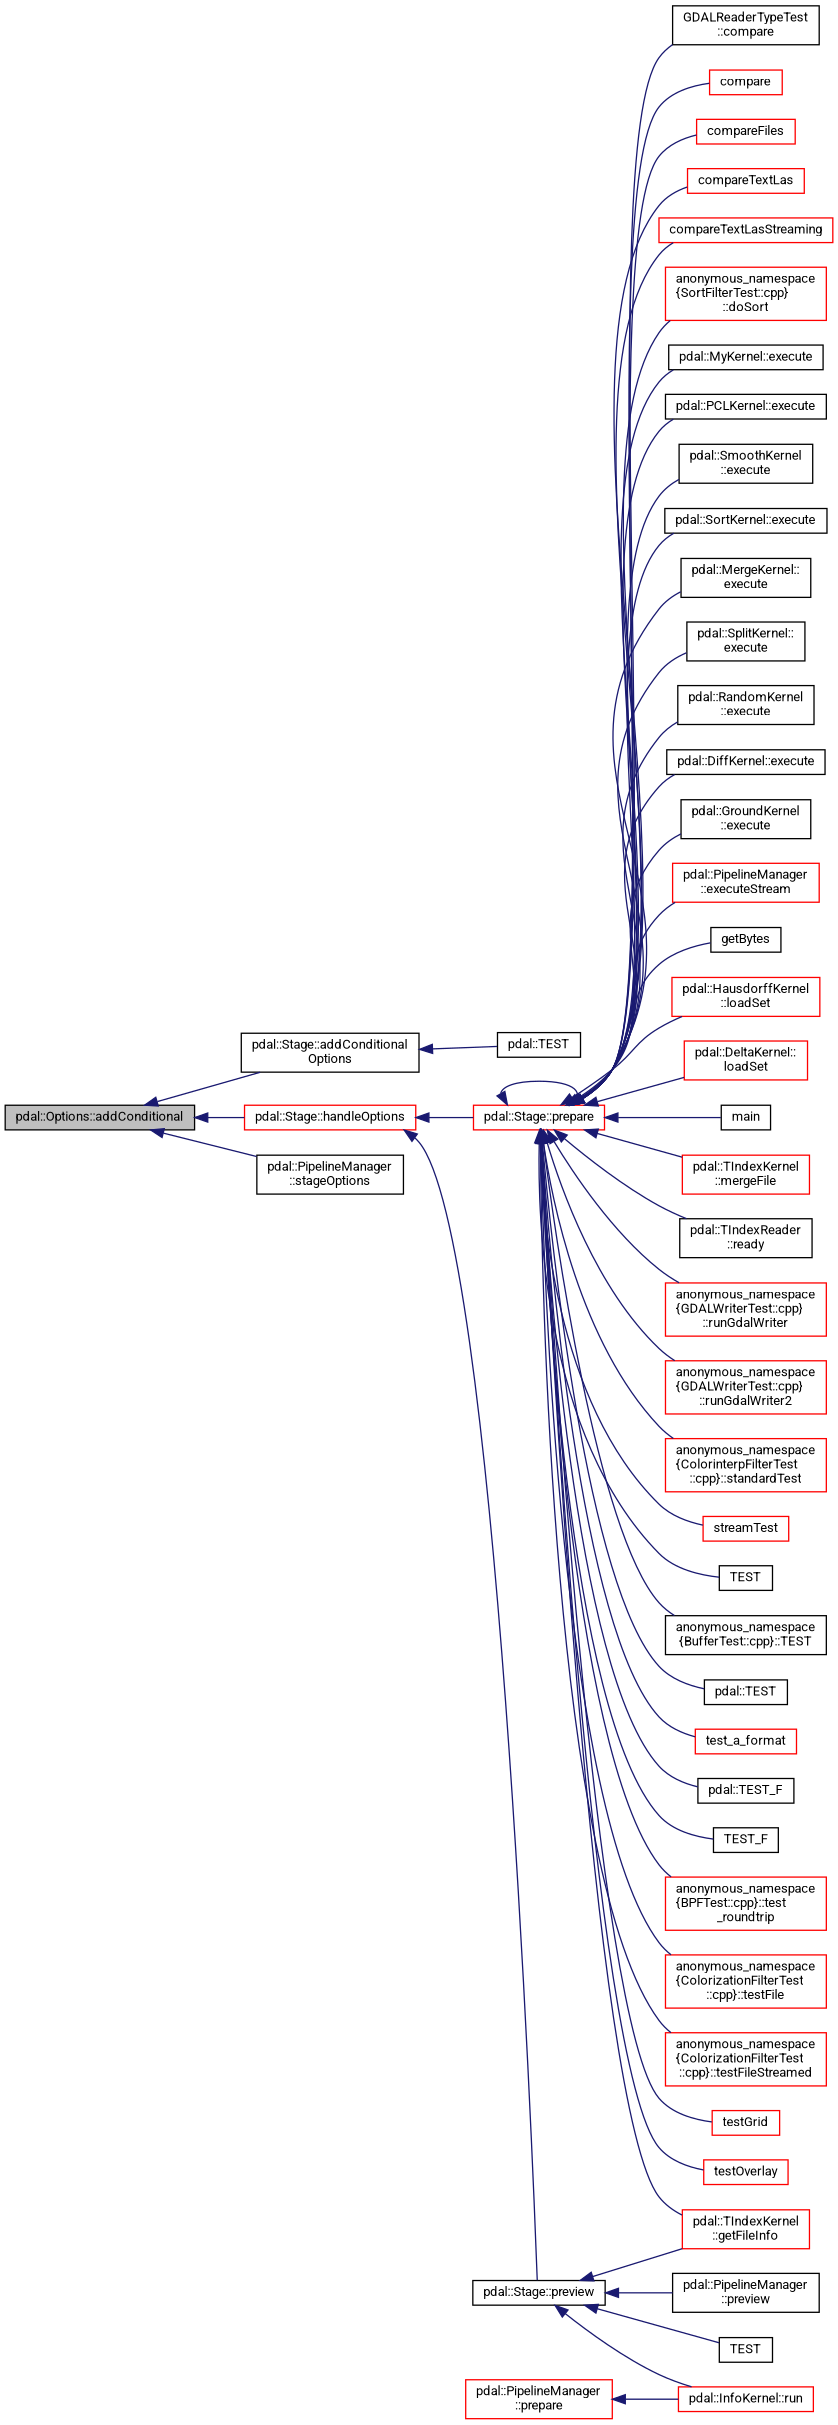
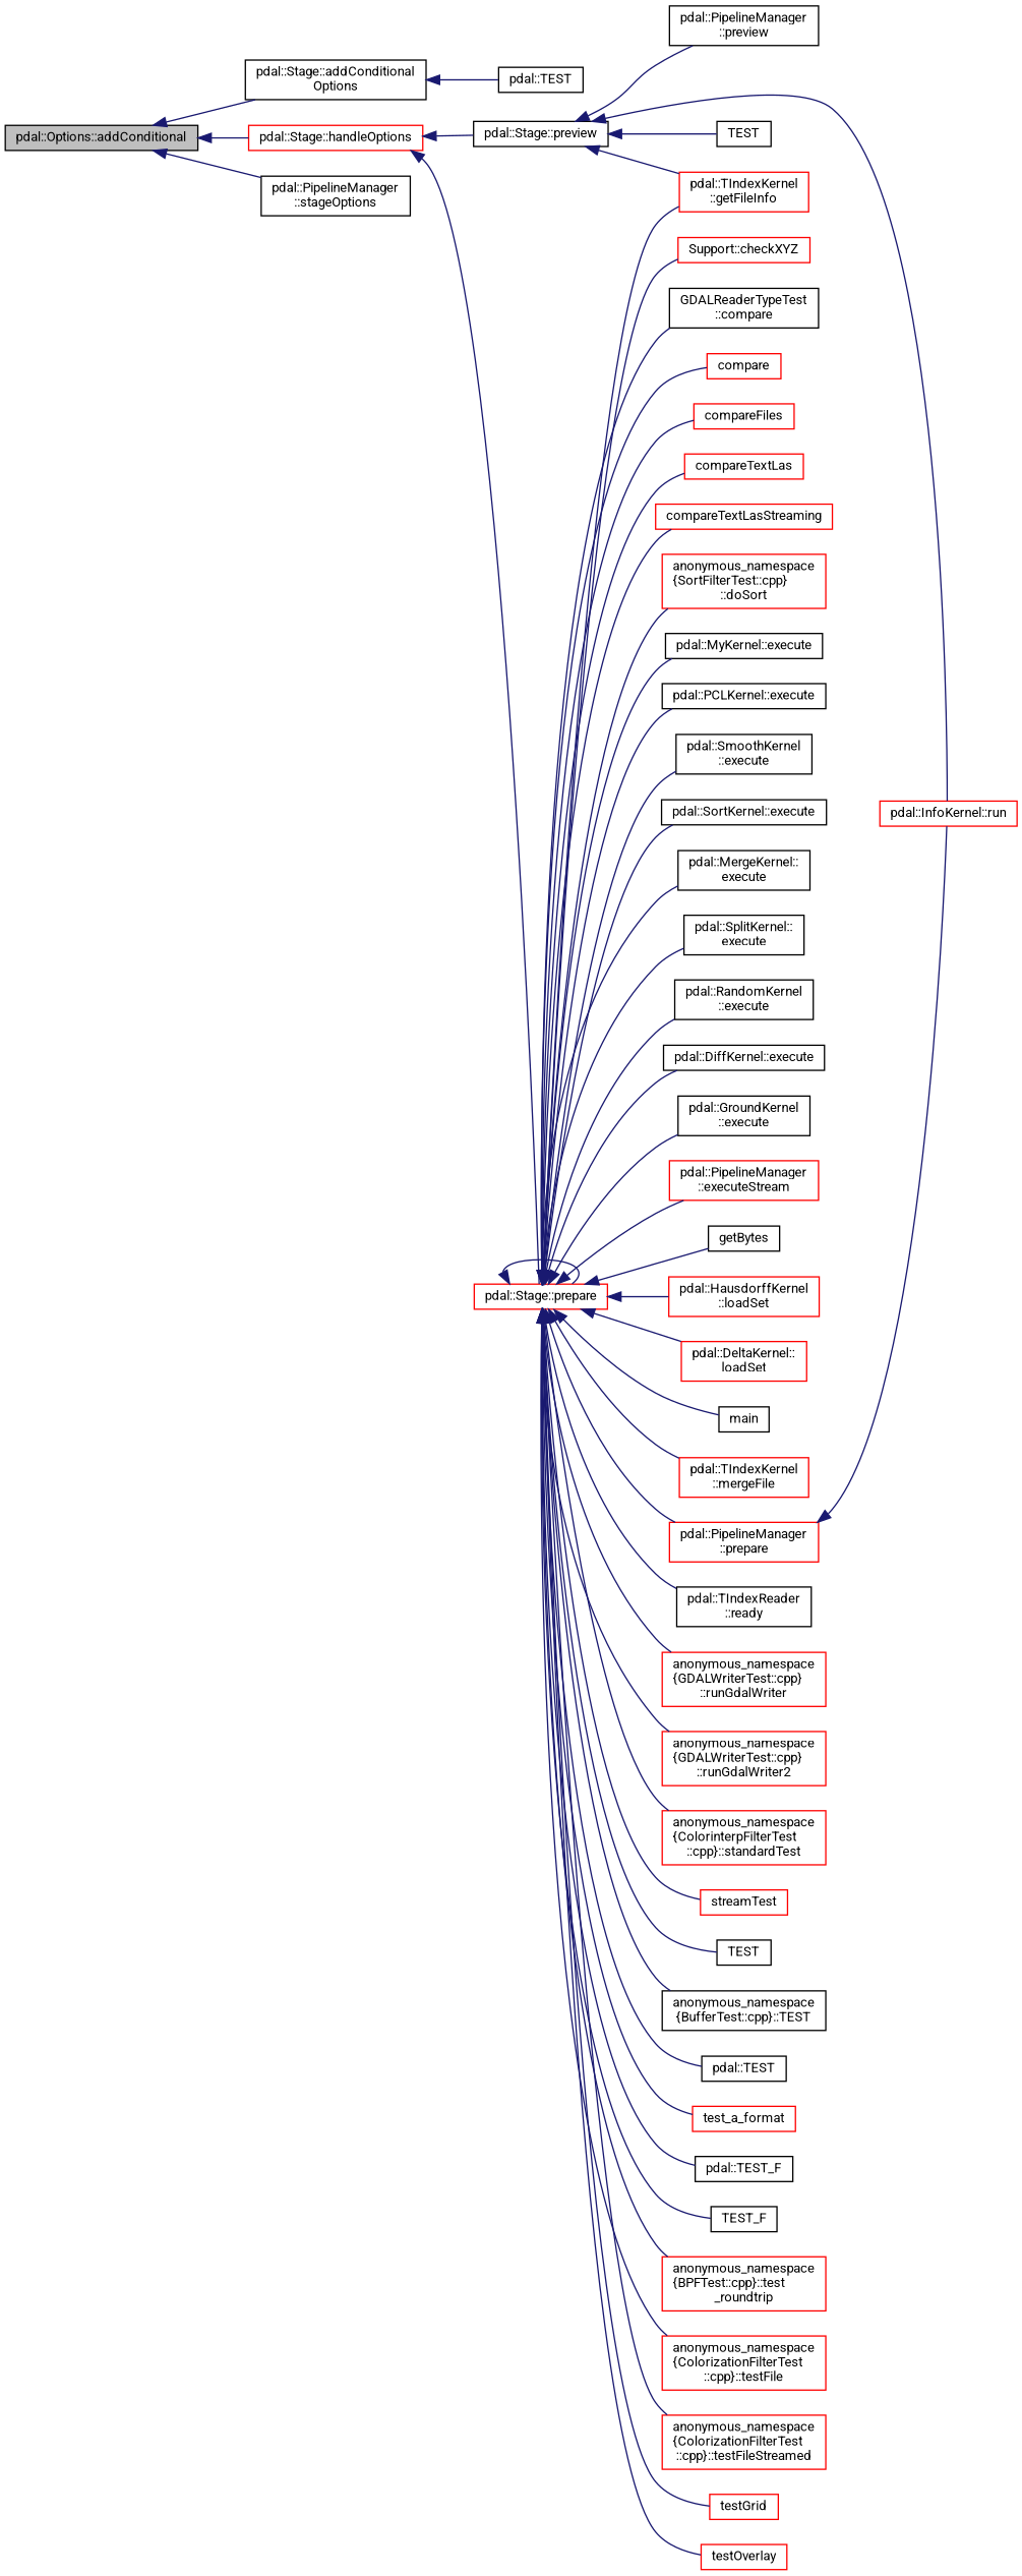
  digraph {
    fontname=Roboto
    rankdir=LR
    node [color=black fillcolor=white fontname=Roboto fontsize=10 shape=record style=filled]
    edge [color=midnightblue dir=back fontname=Roboto fontsize=10 labelfontname=Helvetica labelfontsize=10 style=solid]
    n1 [fillcolor=grey75 fontcolor=black height=0.2 label="pdal::Options::addConditional" width=0.4]
    n2 [height=0.2 label="pdal::Stage::addConditional\lOptions" width=0.4]
    n3 [color=red height=0.2 label="pdal::Stage::handleOptions" width=0.4]
    n4 [height=0.2 label="pdal::PipelineManager\l::stageOptions" width=0.4]
    n5 [height=0.2 label="pdal::TEST" width=0.4]
    n6 [height=0.2 label="pdal::Stage::preview" width=0.4]
    n7 [color=red height=0.2 label="pdal::Stage::prepare" width=0.4]
    n8 [color=red height=0.2 label="pdal::TIndexKernel\l::getFileInfo" width=0.4]
    n9 [height=0.2 label="pdal::PipelineManager\l::preview" width=0.4]
    n10 [color=red height=0.2 label="pdal::InfoKernel::run" width=0.4]
    n11 [height=0.2 label=TEST width=0.4]
+   n12 [color=red height=0.2 label="Support::checkXYZ" width=0.4]
    n13 [height=0.2 label="GDALReaderTypeTest\l::compare" width=0.4]
    n14 [color=red height=0.2 label=compare width=0.4]
    n15 [color=red height=0.2 label=compareFiles width=0.4]
    n16 [color=red height=0.2 label=compareTextLas width=0.4]
    n17 [color=red height=0.2 label=compareTextLasStreaming width=0.4]
    n18 [color=red height=0.2 label="anonymous_namespace\l\{SortFilterTest::cpp\}\l::doSort" width=0.4]
    n19 [height=0.2 label="pdal::MyKernel::execute" width=0.4]
    n20 [height=0.2 label="pdal::PCLKernel::execute" width=0.4]
    n21 [height=0.2 label="pdal::SmoothKernel\l::execute" width=0.4]
    n22 [height=0.2 label="pdal::SortKernel::execute" width=0.4]
    n23 [height=0.2 label="pdal::MergeKernel::\lexecute" width=0.4]
    n24 [height=0.2 label="pdal::SplitKernel::\lexecute" width=0.4]
    n25 [height=0.2 label="pdal::RandomKernel\l::execute" width=0.4]
    n26 [height=0.2 label="pdal::DiffKernel::execute" width=0.4]
    n27 [height=0.2 label="pdal::GroundKernel\l::execute" width=0.4]
    n28 [color=red height=0.2 label="pdal::PipelineManager\l::executeStream" width=0.4]
    n29 [height=0.2 label=getBytes width=0.4]
    n30 [color=red height=0.2 label="pdal::HausdorffKernel\l::loadSet" width=0.4]
    n31 [color=red height=0.2 label="pdal::DeltaKernel::\lloadSet" width=0.4]
    n32 [height=0.2 label=main width=0.4]
    n33 [color=red height=0.2 label="pdal::TIndexKernel\l::mergeFile" width=0.4]
    n34 [color=red height=0.2 label="pdal::PipelineManager\l::prepare" width=0.4]
    n35 [height=0.2 label="pdal::TIndexReader\l::ready" width=0.4]
    n36 [color=red height=0.2 label="anonymous_namespace\l\{GDALWriterTest::cpp\}\l::runGdalWriter" width=0.4]
    n37 [color=red height=0.2 label="anonymous_namespace\l\{GDALWriterTest::cpp\}\l::runGdalWriter2" width=0.4]
    n38 [color=red height=0.2 label="anonymous_namespace\l\{ColorinterpFilterTest\l::cpp\}::standardTest" width=0.4]
    n39 [color=red height=0.2 label=streamTest width=0.4]
    n40 [height=0.2 label=TEST width=0.4]
    n41 [height=0.2 label="anonymous_namespace\l\{BufferTest::cpp\}::TEST" width=0.4]
    n42 [height=0.2 label="pdal::TEST" width=0.4]
    n43 [color=red height=0.2 label=test_a_format width=0.4]
    n44 [height=0.2 label="pdal::TEST_F" width=0.4]
    n45 [height=0.2 label=TEST_F width=0.4]
    n46 [color=red height=0.2 label="anonymous_namespace\l\{BPFTest::cpp\}::test\l_roundtrip" width=0.4]
    n47 [color=red height=0.2 label="anonymous_namespace\l\{ColorizationFilterTest\l::cpp\}::testFile" width=0.4]
    n48 [color=red height=0.2 label="anonymous_namespace\l\{ColorizationFilterTest\l::cpp\}::testFileStreamed" width=0.4]
    n49 [color=red height=0.2 label=testGrid width=0.4]
    n50 [color=red height=0.2 label=testOverlay width=0.4]
    n1 -> n2
    n1 -> n3
    n1 -> n4
    n2 -> n5
    n3 -> n6
    n3 -> n7
    n6 -> n8
    n6 -> n9
    n6 -> n10
    n6 -> n11
    n7 -> n7
    n7 -> n8
+   n7 -> n12
    n7 -> n13
    n7 -> n14
    n7 -> n15
    n7 -> n16
    n7 -> n17
    n7 -> n18
    n7 -> n19
    n7 -> n20
    n7 -> n21
    n7 -> n22
    n7 -> n23
    n7 -> n24
    n7 -> n25
    n7 -> n26
    n7 -> n27
    n7 -> n28
    n7 -> n29
    n7 -> n30
    n7 -> n31
    n7 -> n32
    n7 -> n33
+   n7 -> n34
    n7 -> n35
    n7 -> n36
    n7 -> n37
    n7 -> n38
    n7 -> n39
    n7 -> n40
    n7 -> n41
    n7 -> n42
    n7 -> n43
    n7 -> n44
    n7 -> n45
    n7 -> n46
    n7 -> n47
    n7 -> n48
    n7 -> n49
    n7 -> n50
    n34 -> n10
  }
